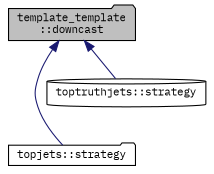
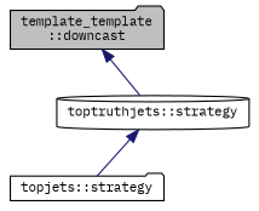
  digraph {
    fontname="IBM Plex Mono"
    rankdir=TB
    node [color=black fillcolor=white fontname="IBM Plex Mono" fontsize=10 shape=folder style=filled]
    edge [color=midnightblue dir=back fontname="IBM Plex Mono" fontsize=10 labelfontname=Helvetica labelfontsize=10 style=solid]
    n1 [fillcolor=grey75 fontcolor=black height=0.2 label="template_template\l::downcast" width=0.4]
    n2 [height=0.2 label="topjets::strategy" width=0.4]
    n3 [height=0.2 label="toptruthjets::strategy" shape=cylinder width=0.4]
-   n1 -> n2
+   n3 -> n2
    n1 -> n3
  }
